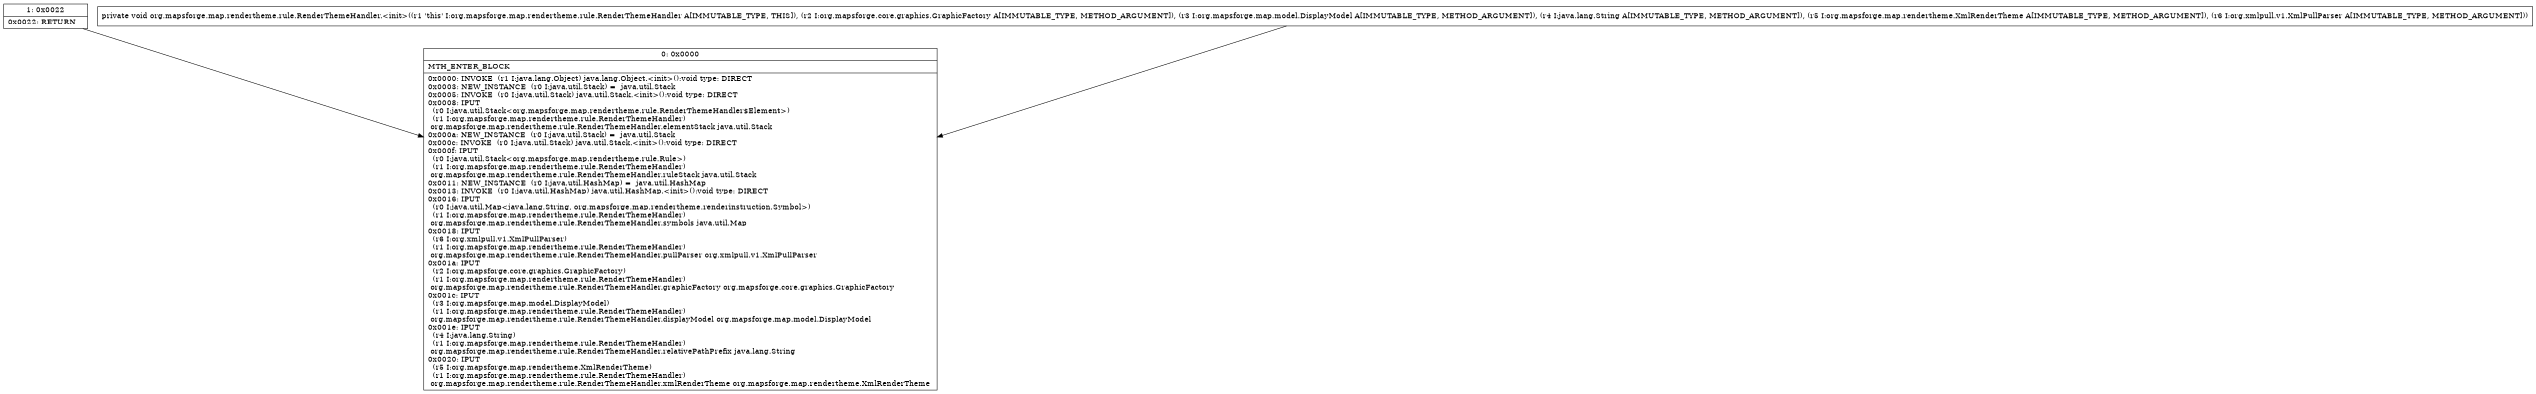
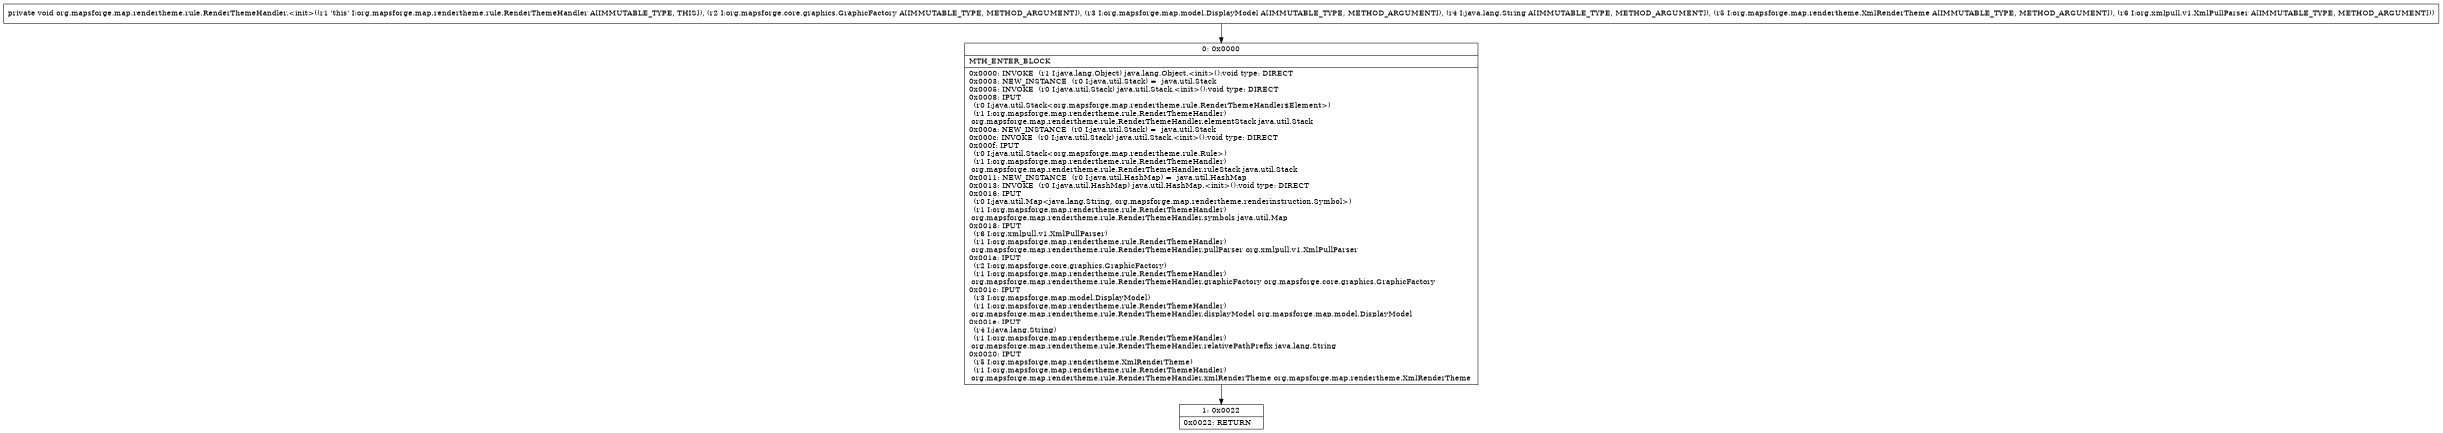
  digraph {
    node [shape=record]
    n1 [label="{0\:\ 0x0000|MTH_ENTER_BLOCK\l|0x0000: INVOKE  (r1 I:java.lang.Object) java.lang.Object.\<init\>():void type: DIRECT \l0x0003: NEW_INSTANCE  (r0 I:java.util.Stack) =  java.util.Stack \l0x0005: INVOKE  (r0 I:java.util.Stack) java.util.Stack.\<init\>():void type: DIRECT \l0x0008: IPUT  \l  (r0 I:java.util.Stack\<org.mapsforge.map.rendertheme.rule.RenderThemeHandler$Element\>)\l  (r1 I:org.mapsforge.map.rendertheme.rule.RenderThemeHandler)\l org.mapsforge.map.rendertheme.rule.RenderThemeHandler.elementStack java.util.Stack \l0x000a: NEW_INSTANCE  (r0 I:java.util.Stack) =  java.util.Stack \l0x000c: INVOKE  (r0 I:java.util.Stack) java.util.Stack.\<init\>():void type: DIRECT \l0x000f: IPUT  \l  (r0 I:java.util.Stack\<org.mapsforge.map.rendertheme.rule.Rule\>)\l  (r1 I:org.mapsforge.map.rendertheme.rule.RenderThemeHandler)\l org.mapsforge.map.rendertheme.rule.RenderThemeHandler.ruleStack java.util.Stack \l0x0011: NEW_INSTANCE  (r0 I:java.util.HashMap) =  java.util.HashMap \l0x0013: INVOKE  (r0 I:java.util.HashMap) java.util.HashMap.\<init\>():void type: DIRECT \l0x0016: IPUT  \l  (r0 I:java.util.Map\<java.lang.String, org.mapsforge.map.rendertheme.renderinstruction.Symbol\>)\l  (r1 I:org.mapsforge.map.rendertheme.rule.RenderThemeHandler)\l org.mapsforge.map.rendertheme.rule.RenderThemeHandler.symbols java.util.Map \l0x0018: IPUT  \l  (r6 I:org.xmlpull.v1.XmlPullParser)\l  (r1 I:org.mapsforge.map.rendertheme.rule.RenderThemeHandler)\l org.mapsforge.map.rendertheme.rule.RenderThemeHandler.pullParser org.xmlpull.v1.XmlPullParser \l0x001a: IPUT  \l  (r2 I:org.mapsforge.core.graphics.GraphicFactory)\l  (r1 I:org.mapsforge.map.rendertheme.rule.RenderThemeHandler)\l org.mapsforge.map.rendertheme.rule.RenderThemeHandler.graphicFactory org.mapsforge.core.graphics.GraphicFactory \l0x001c: IPUT  \l  (r3 I:org.mapsforge.map.model.DisplayModel)\l  (r1 I:org.mapsforge.map.rendertheme.rule.RenderThemeHandler)\l org.mapsforge.map.rendertheme.rule.RenderThemeHandler.displayModel org.mapsforge.map.model.DisplayModel \l0x001e: IPUT  \l  (r4 I:java.lang.String)\l  (r1 I:org.mapsforge.map.rendertheme.rule.RenderThemeHandler)\l org.mapsforge.map.rendertheme.rule.RenderThemeHandler.relativePathPrefix java.lang.String \l0x0020: IPUT  \l  (r5 I:org.mapsforge.map.rendertheme.XmlRenderTheme)\l  (r1 I:org.mapsforge.map.rendertheme.rule.RenderThemeHandler)\l org.mapsforge.map.rendertheme.rule.RenderThemeHandler.xmlRenderTheme org.mapsforge.map.rendertheme.XmlRenderTheme \l}"]
    n2 [label="{1\:\ 0x0022|0x0022: RETURN   \l}"]
    n3 [label="{private void org.mapsforge.map.rendertheme.rule.RenderThemeHandler.\<init\>((r1 'this' I:org.mapsforge.map.rendertheme.rule.RenderThemeHandler A[IMMUTABLE_TYPE, THIS]), (r2 I:org.mapsforge.core.graphics.GraphicFactory A[IMMUTABLE_TYPE, METHOD_ARGUMENT]), (r3 I:org.mapsforge.map.model.DisplayModel A[IMMUTABLE_TYPE, METHOD_ARGUMENT]), (r4 I:java.lang.String A[IMMUTABLE_TYPE, METHOD_ARGUMENT]), (r5 I:org.mapsforge.map.rendertheme.XmlRenderTheme A[IMMUTABLE_TYPE, METHOD_ARGUMENT]), (r6 I:org.xmlpull.v1.XmlPullParser A[IMMUTABLE_TYPE, METHOD_ARGUMENT])) }"]
-   n2 -> n1
+   n1 -> n2
    n3 -> n1
  }
